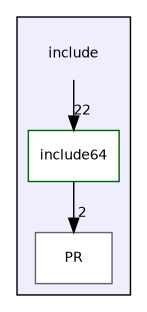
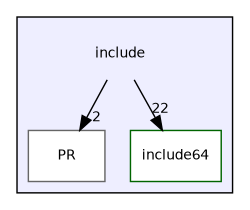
  digraph {
    compound=true
    node [color=darkgreen fontname=Helvetica fontsize=10 shape=box fillcolor=white style=filled]
    edge [color=black labeldistance=1.5 labelfontname=Helvetica labelfontsize=10]
    n1 [label=include shape=plaintext fillcolor="" style=""]
    n2 [color=gray40 label=PR]
    n3 [label=include64]
    subgraph cluster_1 {
      bgcolor="#eeeeff"
      pencolor=black
      n1
      n2
      n3
    }
    n1 -> n3 [headlabel=22]
-   n3 -> n2 [headlabel=2]
+   n1 -> n2 [headlabel=2]
  }
